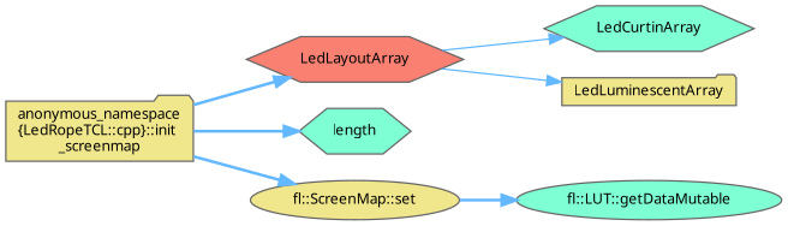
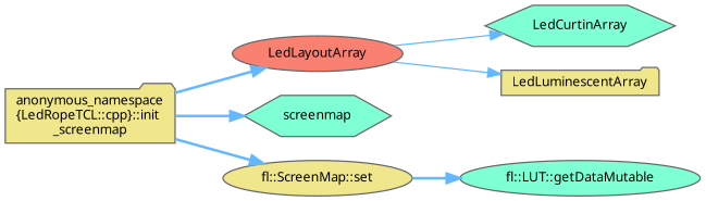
  digraph {
    fontname="Noto Sans"
    rankdir=LR
    node [color=grey40 fillcolor=khaki fontname="Noto Sans" fontsize=10 shape=ellipse style=filled]
    edge [color=steelblue1 fontname="Noto Sans" fontsize=10 labelfontname=Helvetica labelfontsize=10 style=bold]
    n1 [color=gray40 fontcolor=black height=0.2 label="anonymous_namespace\l\{LedRopeTCL::cpp\}::init\l_screenmap" shape=folder width=0.4]
-   n2 [fillcolor=salmon height=0.2 label=LedLayoutArray shape=hexagon width=0.4]
-   n3 [fillcolor=aquamarine height=0.2 label=length shape=hexagon width=0.4]
+   n2 [fillcolor=salmon height=0.2 label=LedLayoutArray width=0.4]
+   n3 [fillcolor=aquamarine height=0.2 label=screenmap shape=hexagon width=0.4]
    n4 [height=0.2 label="fl::ScreenMap::set" width=0.4]
    n5 [fillcolor=aquamarine height=0.2 label=LedCurtinArray shape=hexagon width=0.4]
    n6 [height=0.2 label=LedLuminescentArray shape=folder width=0.4]
    n7 [fillcolor=aquamarine height=0.2 label="fl::LUT::getDataMutable" width=0.4]
    n1 -> n2
    n1 -> n3
    n1 -> n4
    n2 -> n5 [style=solid]
    n2 -> n6 [style=solid]
    n4 -> n7
  }
